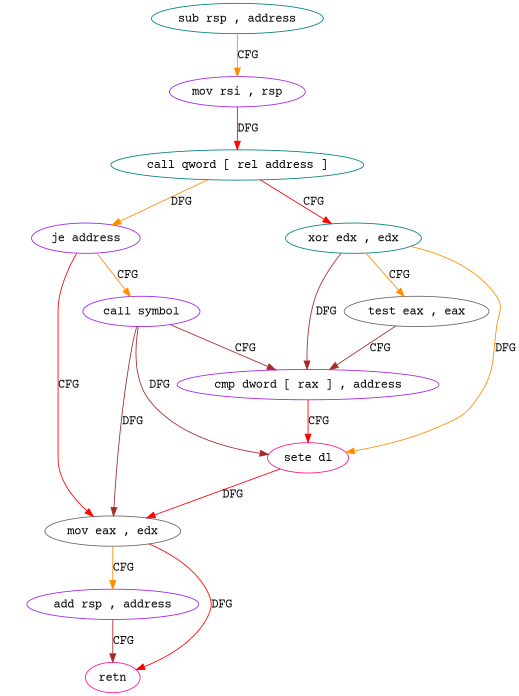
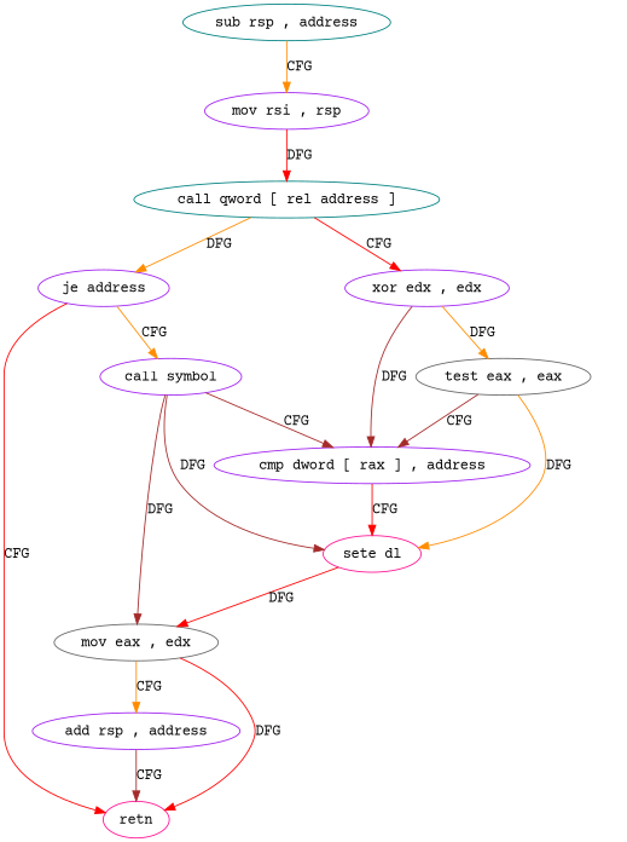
  digraph {
    fontname="Courier Prime"
    node [color=purple fontname="Courier Prime"]
    edge [color=darkorange fontname="Courier Prime"]
    n1 [color=teal label="sub rsp , address"]
    n2 [label="mov rsi , rsp"]
    n3 [color=teal label="call qword [ rel address ]"]
-   n4 [color=teal label="xor edx , edx"]
+   n4 [label="xor edx , edx"]
    n5 [label="je address"]
    n6 [color=gray40 label="test eax , eax"]
    n7 [color=deeppink label="sete dl"]
    n8 [label="cmp dword [ rax ] , address"]
    n9 [color=gray40 label="mov eax , edx"]
    n10 [label="call symbol"]
    n11 [label="add rsp , address"]
    n12 [color=deeppink label=retn]
    n1 -> n2 [label=CFG]
    n2 -> n3 [color=red label=DFG]
    n3 -> n4 [color=red label=CFG]
    n3 -> n5 [label=DFG]
-   n4 -> n6 [label=CFG]
-   n4 -> n7 [label=DFG]
+   n4 -> n6 [label=DFG]
+   n6 -> n7 [label=DFG]
    n4 -> n8 [color=brown label=DFG]
-   n5 -> n9 [color=red label=CFG]
+   n5 -> n12 [color=red label=CFG]
    n5 -> n10 [label=CFG]
    n6 -> n8 [color=brown label=CFG]
    n7 -> n9 [color=red label=DFG]
    n8 -> n7 [color=red label=CFG]
    n9 -> n11 [label=CFG]
    n9 -> n12 [color=red label=DFG]
    n10 -> n7 [color=brown label=DFG]
    n10 -> n8 [color=brown label=CFG]
    n10 -> n9 [color=brown label=DFG]
    n11 -> n12 [color=brown label=CFG]
  }
